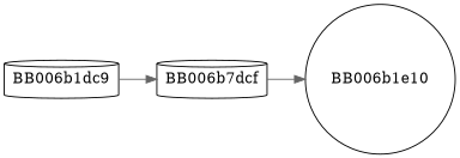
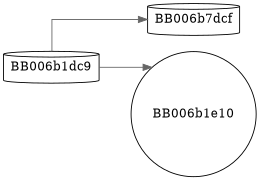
  digraph {
    rankdir=LR
    splines=ortho
    node [shape=cylinder]
    edge [color=gray40 style=solid]
    n1 [label=BB006b7dcf]
    BB006b1dc9
    BB006b1e10 [shape=circle]
    BB006b1dc9 -> n1
-   n1 -> BB006b1e10
+   BB006b1dc9 -> BB006b1e10
  }
